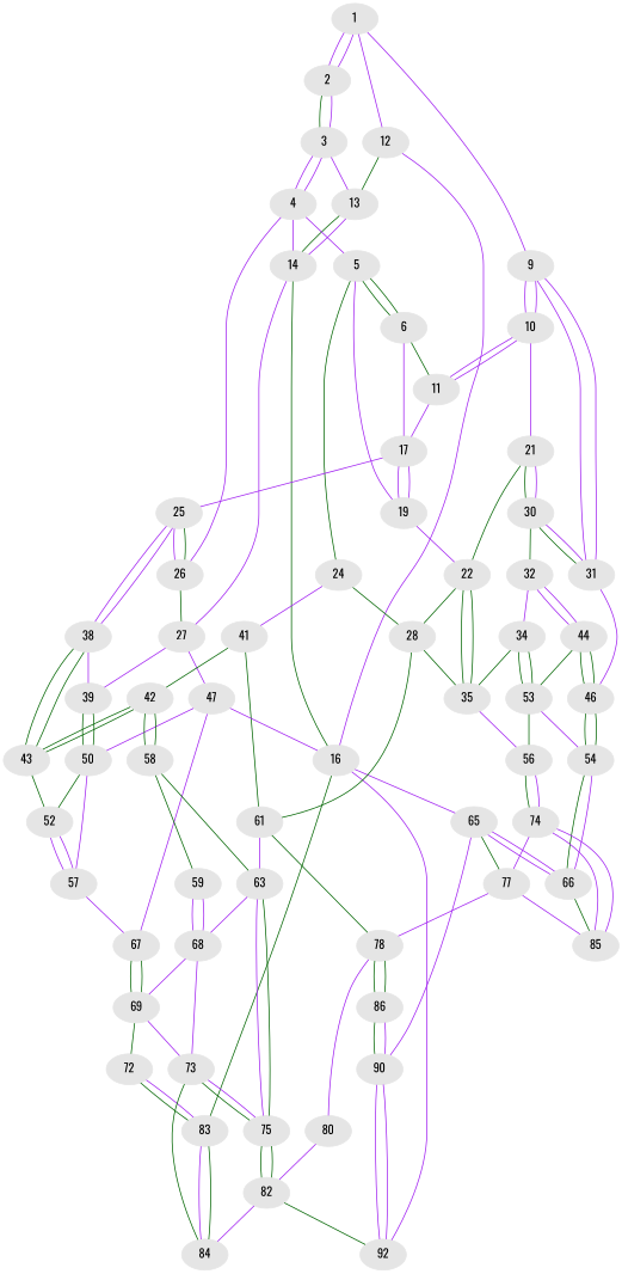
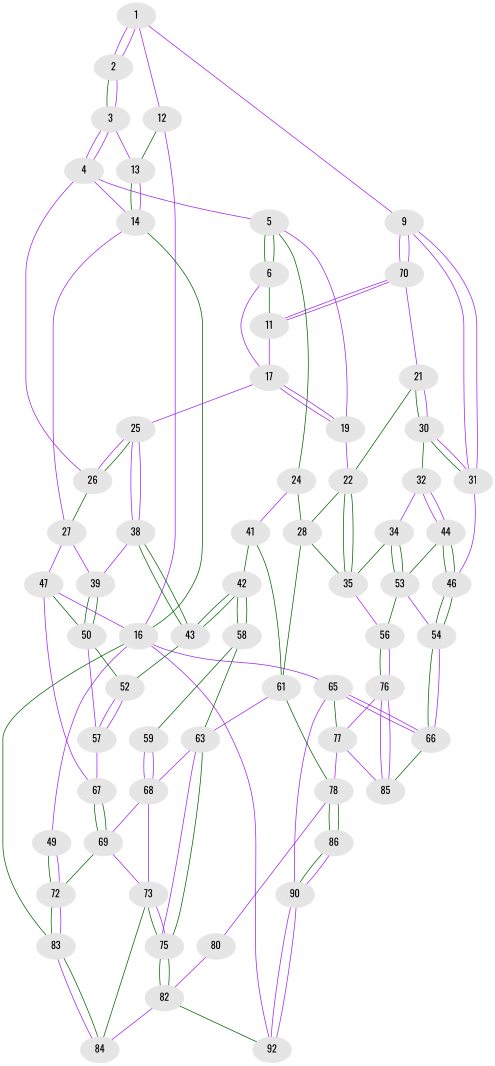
  graph {
    fontname=Oswald
    node [color=gray90 fontname=Oswald style=filled]
    edge [color=purple fontname=Oswald]
    1 [super="+8"]
    2
    9
    12
    3
-   10
+   10 [label=70]
    31
    13
    16 [super="+93"]
    65 [super="+89"]
    66
    77 [super="+88"]
    90
    4 [super="+18"]
    5 [super="+20"]
    14 [super="+15"]
    26
    6 [super="+7"]
    19
    24 [super="+29"]
    27 [super="+40"]
    11
    17
    22 [super="+23"]
    28 [super="+37"]
    41
    25
    21
    46
    30
+   49
    83
    92
    39
    47 [super="+48"]
    72
    84
    35 [super="+36"]
    32 [super="+33"]
    61 [super="+62"]
    56
    38
    42
    43
    50 [super="+51"]
    67
    63 [super="+64"]
    78 [super="+79"]
    34
    44 [super="+45"]
    54
    53 [super="+55"]
-   76 [label=74]
+   76
    52
    57 [super="+60"]
    58
    59
    69 [super="+71"]
    85
    68 [super="+70"]
    75
    73 [super="+74"]
    80 [super="+81"]
    86 [super="+87"]
    82 [super="+91"]
    1 -- 2
    1 -- 2
    1 -- 9
    1 -- 12
    2 -- 3 [color=darkgreen]
    2 -- 3
    9 -- 10
    9 -- 10
    9 -- 31
    9 -- 31
    12 -- 13 [color=darkgreen]
    12 -- 16
    3 -- 13
    3 -- 4
    3 -- 4
    10 -- 11
    10 -- 11
    10 -- 21
    31 -- 46
    13 -- 14 [color=darkgreen]
    13 -- 14
    16 -- 65
+   16 -- 49
    16 -- 83 [color=darkgreen]
    16 -- 92
    65 -- 66
    65 -- 66
    65 -- 77 [color=darkgreen]
    65 -- 90
    66 -- 85 [color=darkgreen]
    77 -- 78
    77 -- 85
    90 -- 92
    90 -- 92
    4 -- 5
    4 -- 14
    4 -- 26
    5 -- 6 [color=darkgreen]
    5 -- 6 [color=darkgreen]
    5 -- 19
    5 -- 24 [color=darkgreen]
    14 -- 16 [color=darkgreen]
    14 -- 27
    26 -- 27 [color=darkgreen]
    6 -- 11 [color=darkgreen]
    6 -- 17
    19 -- 22
    24 -- 28 [color=darkgreen]
    24 -- 41
    27 -- 39
    27 -- 47
    11 -- 17
    17 -- 19
    17 -- 19
    17 -- 25
    22 -- 28 [color=darkgreen]
    22 -- 35 [color=darkgreen]
    22 -- 35 [color=darkgreen]
    28 -- 35 [color=darkgreen]
    28 -- 61 [color=darkgreen]
    41 -- 61 [color=darkgreen]
    41 -- 42 [color=darkgreen]
    25 -- 26
    25 -- 26 [color=darkgreen]
    25 -- 38
    25 -- 38
    21 -- 22 [color=darkgreen]
    21 -- 30 [color=darkgreen]
    21 -- 30
    46 -- 54 [color=darkgreen]
    46 -- 54 [color=darkgreen]
    30 -- 31 [color=darkgreen]
    30 -- 31
    30 -- 32 [color=darkgreen]
+   49 -- 72 [color=darkgreen]
+   49 -- 72
    83 -- 84
    83 -- 84 [color=darkgreen]
    39 -- 50 [color=darkgreen]
    39 -- 50 [color=darkgreen]
    47 -- 16
-   47 -- 50
+   47 -- 50 [color=darkgreen]
    47 -- 67
    72 -- 83 [color=darkgreen]
    72 -- 83
    35 -- 56
    32 -- 34
    32 -- 44 [weight=2]
    32 -- 44
    61 -- 63
    61 -- 78 [color=darkgreen]
    56 -- 76 [color=darkgreen]
    56 -- 76
    38 -- 39
    38 -- 43 [color=darkgreen]
    38 -- 43 [color=darkgreen]
    42 -- 43 [color=darkgreen]
    42 -- 43 [color=darkgreen]
    42 -- 58 [color=darkgreen]
    42 -- 58 [color=darkgreen]
    43 -- 52 [color=darkgreen]
    50 -- 52 [color=darkgreen]
    50 -- 57
    67 -- 69 [color=darkgreen]
    67 -- 69 [color=darkgreen]
    63 -- 68
    63 -- 75
    63 -- 75 [color=darkgreen]
    78 -- 80
    78 -- 86 [color=darkgreen]
    78 -- 86 [color=darkgreen]
    34 -- 35 [color=darkgreen]
    34 -- 53 [color=darkgreen]
    34 -- 53 [color=darkgreen]
    44 -- 46 [color=darkgreen]
    44 -- 46 [color=darkgreen]
    44 -- 53 [color=darkgreen]
    54 -- 66 [color=darkgreen]
    54 -- 66
    53 -- 56 [color=darkgreen]
    53 -- 54
    76 -- 77
    76 -- 85
    76 -- 85
    52 -- 57
    52 -- 57
    57 -- 67
    58 -- 63 [color=darkgreen]
    58 -- 59 [color=darkgreen]
    59 -- 68
    59 -- 68
    69 -- 72 [color=darkgreen]
    69 -- 73
    68 -- 69
    68 -- 73
    75 -- 82 [color=darkgreen]
    75 -- 82 [color=darkgreen]
    73 -- 84 [color=darkgreen]
    73 -- 75 [color=darkgreen]
    73 -- 75
    80 -- 82
    86 -- 90 [color=darkgreen]
    86 -- 90
    82 -- 92 [color=darkgreen]
    82 -- 84
  }
